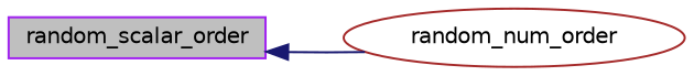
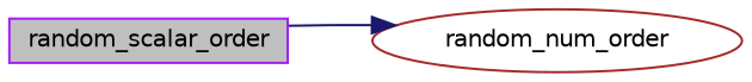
  digraph {
    rankdir=LR
    node [fontname=Helvetica fontsize=10 style=filled]
    n1 [color=purple fillcolor=grey75 fontcolor=black height=0.2 label=random_scalar_order shape=box width=0.4]
    n2 [color=brown fillcolor=white height=0.2 label=random_num_order shape=ellipse width=0.4]
-   n1 -> n2 [color=midnightblue dir=back fontname=Helvetica fontsize=10 labelfontname=Helvetica labelfontsize=10 style=solid]
+   n2 -> n1 [color=midnightblue dir=back fontname=Helvetica fontsize=10 labelfontname=Helvetica labelfontsize=10 style=solid]
  }
